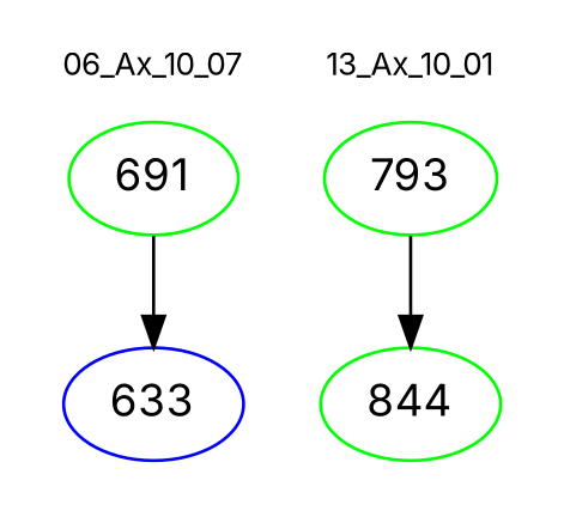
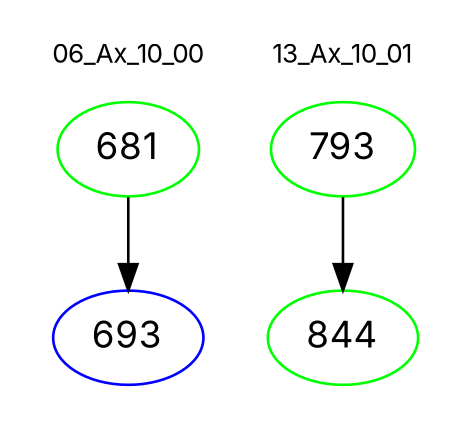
  digraph {
    fontname=Inter
    node [color=green fontname=Inter]
    edge [color=black fontname=Inter]
-   n1 [label=691]
-   n2 [color=blue label=633]
+   n1 [label=681]
+   n2 [color=blue label=693]
    n3 [label=793]
    n4 [label=844]
    subgraph cluster_1 {
      color=white
      fontsize=10
-     label="06_Ax_10_07"
+     label="06_Ax_10_00"
      n1
      n2
    }
    subgraph cluster_2 {
      color=white
      fontsize=10
      label="13_Ax_10_01"
      n3
      n4
    }
    n1 -> n2
    n3 -> n4
  }
